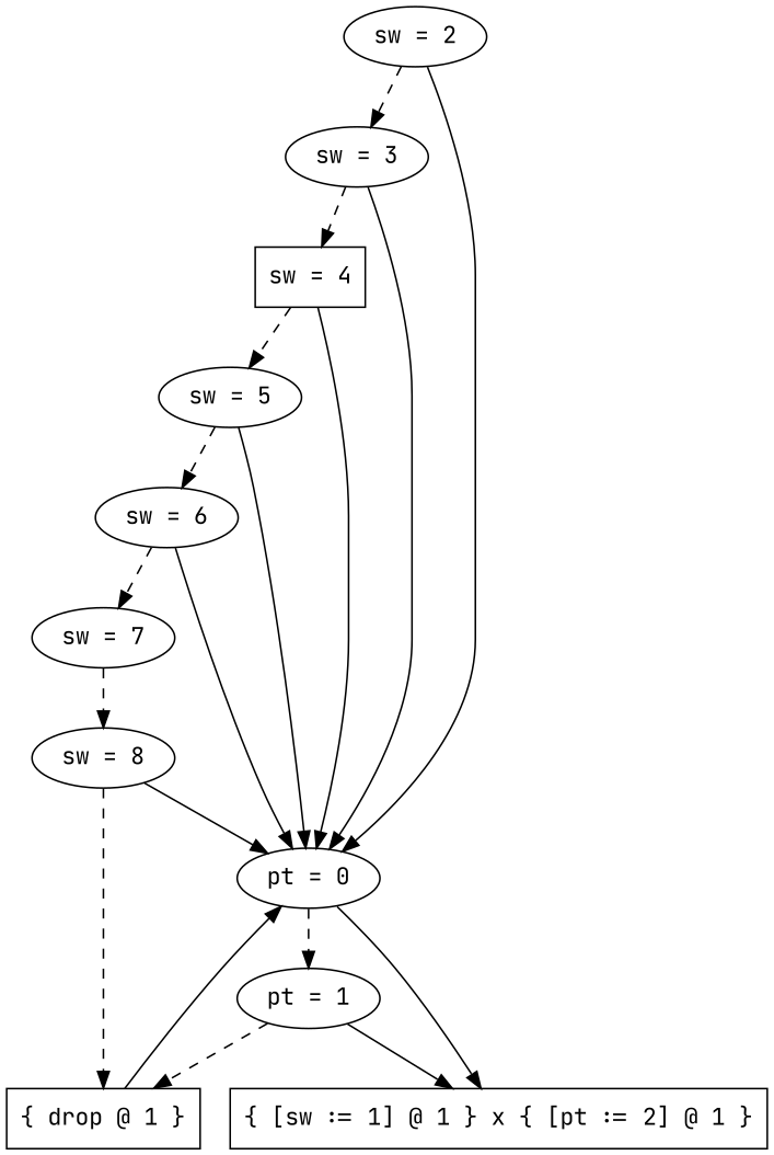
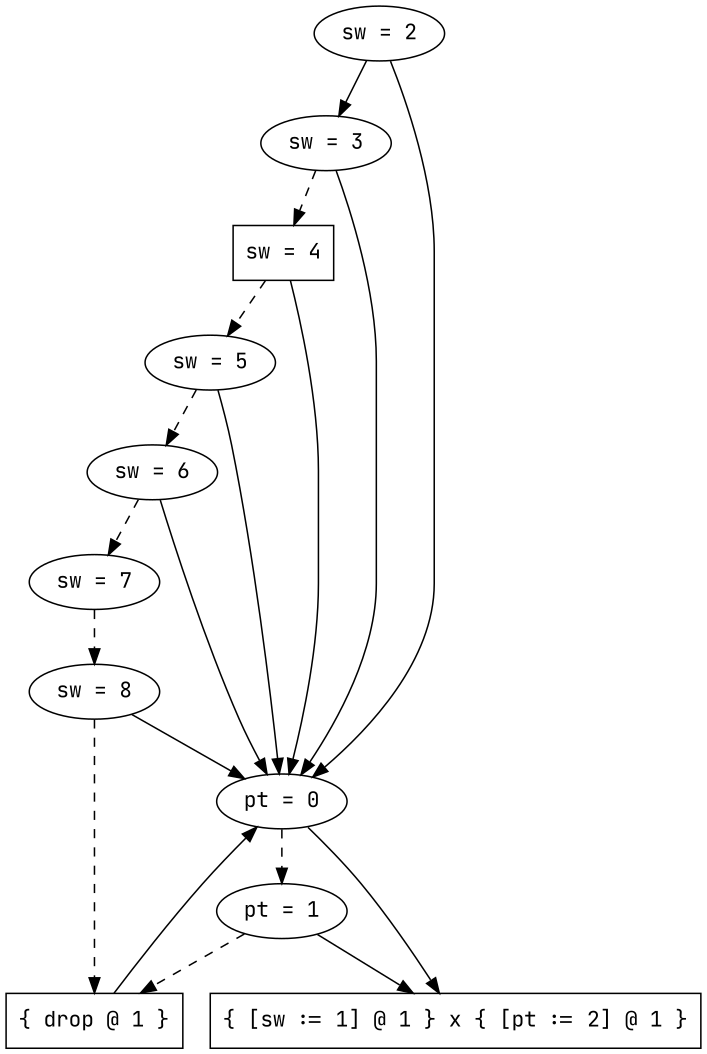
  digraph {
    fontname="JetBrains Mono"
    node [fontname="JetBrains Mono"]
    edge [fontname="JetBrains Mono"]
    n1 [label="sw = 4" shape=box]
    n2 [label="pt = 1"]
    n3 [label="sw = 5"]
    n4 [label="sw = 3"]
    n5 [label="sw = 2"]
    n6 [label="sw = 7"]
    n7 [label="sw = 8"]
    n8 [label="sw = 6"]
    n9 [label="pt = 0"]
    n10 [label="{ [sw := 1] @ 1 } x { [pt := 2] @ 1 }" shape=box]
    n11 [label="{ drop @ 1 }" shape=box]
    subgraph sub_1 {
      rank=same
      n1
    }
    subgraph sub_2 {
      rank=same
      n2
    }
    subgraph sub_3 {
      rank=same
      n3
    }
    subgraph sub_4 {
      rank=same
      n4
    }
    subgraph sub_5 {
      rank=same
      n5
    }
    subgraph sub_6 {
      rank=same
      n6
    }
    subgraph sub_7 {
      rank=same
      n7
    }
    subgraph sub_8 {
      rank=same
      n8
    }
    subgraph sub_9 {
      rank=same
      n9
    }
    n1 -> n3 [style=dashed]
    n1 -> n9
    n2 -> n10
    n2 -> n11 [style=dashed]
    n3 -> n8 [style=dashed]
    n3 -> n9
    n4 -> n1 [style=dashed]
    n4 -> n9
-   n5 -> n4 [style=dashed]
+   n5 -> n4 [style=solid]
    n5 -> n9
    n6 -> n7 [style=dashed]
    n7 -> n9
    n7 -> n11 [style=dashed]
    n8 -> n6 [style=dashed]
    n8 -> n9
    n9 -> n2 [style=dashed]
    n9 -> n10
    n11 -> n9
  }
